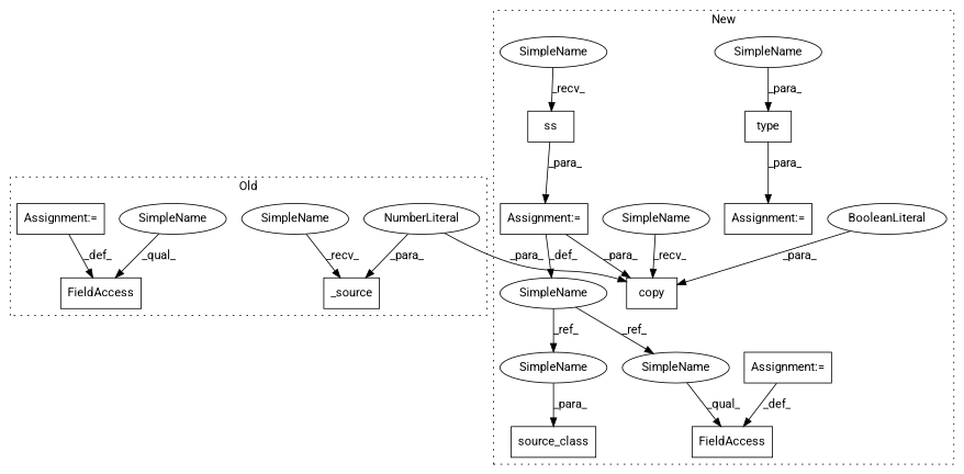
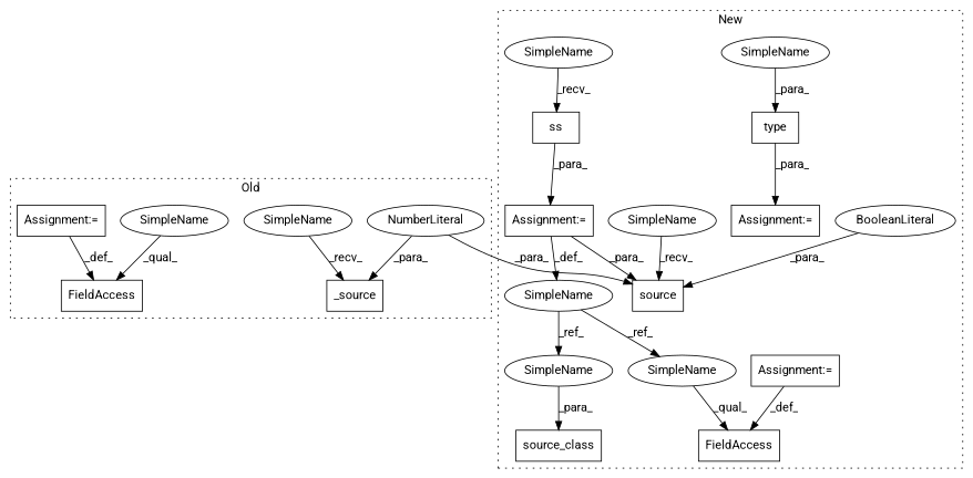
  digraph {
    fontname=Roboto
    node [a=42 fontname=Roboto l=4 s=8632 shape=box]
    edge [fontname=Roboto]
    n1 [a=32 l="8,1" label=_source s="8656,8665"]
    n2 [a=34 l=1 label=NumberLiteral s=8664 shape=ellipse]
    n3 [a=22 l=7 label=FieldAccess]
    n4 [a=7 l=1 label="Assignment:=" s=8639]
    n5 [label=SimpleName s=8651 shape=ellipse]
    n6 [label=SimpleName shape=ellipse]
    n7 [a=32 label=ss s=8700]
    n8 [a=22 l=5 label=FieldAccess s=8710]
    n9 [l=3 label=SimpleName s=8691 shape=ellipse]
    n10 [a=32 l="13,1" label=source_class s="8762,8778"]
-   n11 [a=32 l="5,1" label=copy s="8757,8785"]
+   n11 [a=32 l="5,1" label=source s="8757,8785"]
    n12 [a=9 l=5 label=BooleanLiteral s=8780 shape=ellipse]
    n13 [a=32 l="5,1" label=type s="8736,8745"]
    n14 [a=7 l=1 label="Assignment:=" s=8694]
    n15 [a=7 l=1 label="Assignment:=" s=8715]
    n16 [a=7 l=1 label="Assignment:=" s=8735]
    n17 [l=3 label=SimpleName s=8775 shape=ellipse]
    n18 [l=3 label=SimpleName s=8710 shape=ellipse]
    n19 [label=SimpleName s=8741 shape=ellipse]
    n20 [label=SimpleName s=8752 shape=ellipse]
    n21 [label=SimpleName s=8695 shape=ellipse]
    subgraph cluster_1 {
      label=Old
      style=dotted
      n1
      n2
      n3
      n4
      n5
      n6
    }
    subgraph cluster_2 {
      label=New
      style=dotted
      n7
      n8
      n9
      n10
      n11
      n12
      n13
      n14
      n15
      n16
      n17
      n18
      n19
      n20
      n21
    }
    n2 -> n1 [label=_para_]
    n2 -> n11 [label=_para_]
    n4 -> n3 [label=_def_]
    n5 -> n1 [label=_recv_]
    n6 -> n3 [label=_qual_]
    n7 -> n14 [label=_para_]
    n9 -> n17 [label=_ref_]
    n9 -> n18 [label=_ref_]
    n12 -> n11 [label=_para_]
    n13 -> n16 [label=_para_]
    n14 -> n9 [label=_def_]
    n14 -> n11 [label=_para_]
    n15 -> n8 [label=_def_]
    n17 -> n10 [label=_para_]
    n18 -> n8 [label=_qual_]
    n19 -> n13 [label=_para_]
    n20 -> n11 [label=_recv_]
    n21 -> n7 [label=_recv_]
  }
